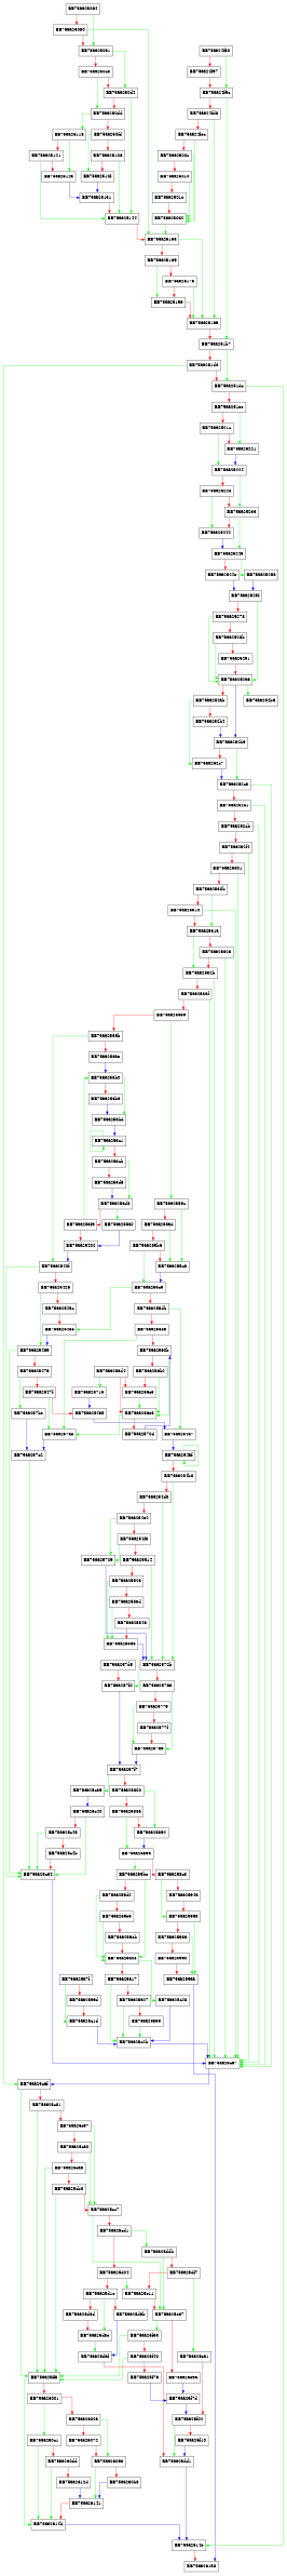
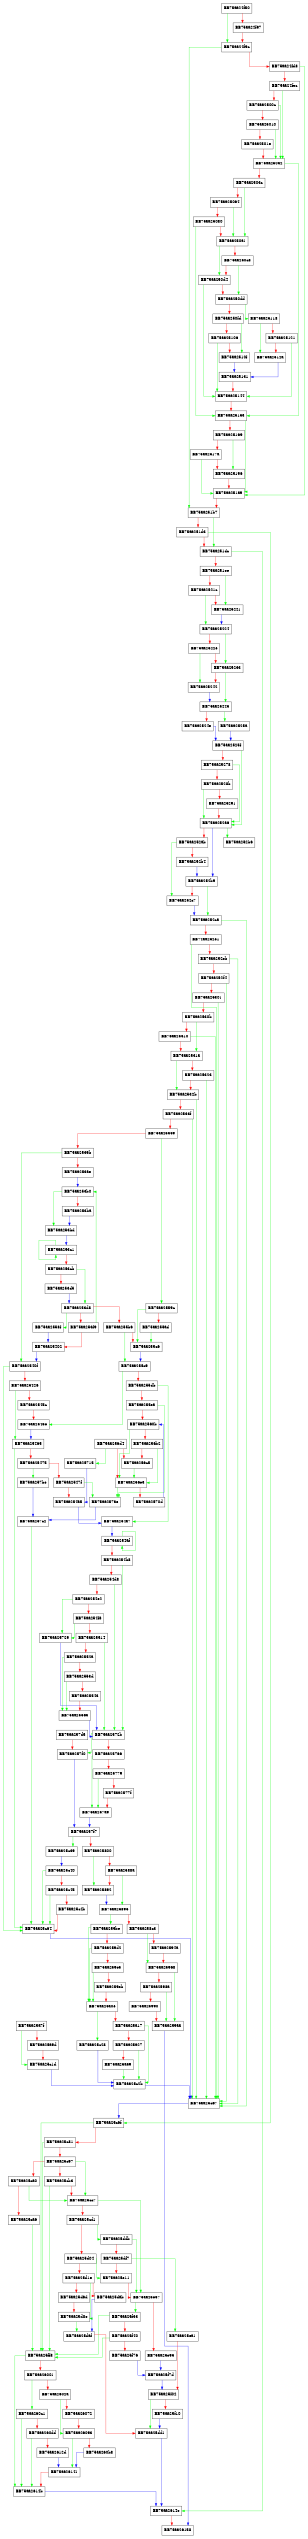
  digraph {
    splines=ortho
    node [shape=box]
    edge [color=red]
    BB75aa24f50
    BB75aa24f9c
    BB75aa24f97
    BB75aa251b7
    BB75aa24fd8
    BB75aa251dc
    BB75aa251d3
    BB75aa251a9
    BB75aa24fec
    BB75aa2614e
    BB75aa251ee
    BB75aa25c6f
    BB75aa25032
    BB75aa2500c
    BB75aa25153
+   BB75aa2503c
    n17 [label=BB75aa25010]
    BB75aa25169
    BB75aa250a1
    BB75aa25064
    BB75aa2501e
    BB75aa25196
    BB75aa2517a
    BB75aa250d4
    BB75aa250c8
    BB75aa25080
    BB75aa250dd
    BB75aa25144
    BB75aa25118
    BB75aa250fd
    BB75aa2512a
    BB75aa25121
    BB75aa2510f
    BB75aa25106
    BB75aa25131
    BB75aa26158
    BB75aa25221
    BB75aa2521c
    BB75aa25ff8
    BB75aa25c81
    BB75aa2614b
    BB75aa26001
    BB75aa25c97
    BB75aa25224
    BB75aa25233
    BB75aa2522e
    BB75aa25242
    BB75aa25245
    BB75aa2525a
    BB75aa2524e
    BB75aa2525f
    BB75aa252a6
    BB75aa25278
    BB75aa252b6
    BB75aa252ab
    BB75aa252b9
    BB75aa2528b
    BB75aa252c7
    BB75aa252b4
    BB75aa25291
    BB75aa252ca
    BB75aa25c67
-   BB75aa252e1
+   BB75aa252e1 [label=BB74aa252e1]
    BB75aa252eb
    BB75aa252f4
    BB75aa25301
    BB75aa2530b
    BB75aa2531a
    n69 [label=BB76aa25310]
    BB75aa2532b
    BB75aa25323
    BB75aa2533f
    BB75aa25359
    BB75aa2559c
    BB75aa2539b
    BB75aa255c6
    BB75aa255ad
    BB75aa2540f
    BB75aa253ae
    BB75aa255c9
    BB75aa255b6
    BB75aa25c64
    BB75aa25426
    BB75aa253b0
    BB75aa25465
    n86 [label=BB75aa2545c]
    BB75aa253bd
    BB75aa253ba
    BB75aa253c1
    BB75aa253cb
    BB75aa253d8
    BB75aa253d5
    BB75aa2558f
    BB75aa253f9
    BB75aa25402
    BB75aa25475
    BB75aa2545e
    BB75aa257be
    BB75aa2547f
    BB75aa257c2
    BB75aa257ae
    BB75aa254a5
    BB75aa254a7
    BB75aa254af
    BB75aa254b8
    BB75aa2572b
    BB75aa254d8
    BB75aa257f0
    BB75aa25766
    BB75aa254e2
    BB75aa257f7
    BB75aa257a9
    BB75aa25779
    BB75aa25729
    BB75aa254f8
    BB75aa25514
    BB75aa2552a
    BB75aa25563
    BB75aa2553d
    BB75aa25543
    BB75aa255db
    BB75aa255ea
    BB75aa2560b
    BB75aa256e3
    BB75aa256b2
    BB75aa2570d
    BB75aa256c5
    BB75aa256d4
    BB75aa25715
    BB75aa25c39
    BB75aa25800
    BB75aa2577f
    BB75aa25c40
    BB75aa25892
    BB75aa2588a
    BB75aa25c45
    BB75aa257d5
    BB75aa25c4b
    BB75aa25895
    BB75aa259be
    BB75aa258c3
    BB75aa25a0e
    BB75aa259d2
    BB75aa25968
    BB75aa2594a
    BB75aa25c28
    BB75aa25a17
    BB75aa259e5
    BB75aa259aa
    BB75aa2598a
    BB75aa25990
    BB75aa25c2b
    BB75aa25a27
    BB75aa259eb
    BB75aa25a59
    BB75aa25c1d
    BB75aa25a7f
    BB75aa25a9d
    BB75aa260c1
    BB75aa2602a
    BB75aa25cc7
    BB75aa25ca0
    BB75aa25e37
    BB75aa25cd1
    BB75aa25ca6
    BB75aa25f33
    BB75aa25e95
    BB75aa25ddb
    BB75aa25d04
    BB75aa25cb3
    BB75aa25f40
    BB75aa25f7d
    BB75aa25df7
    BB75aa25e11
    BB75aa25d1e
    BB75aa25ea1
    BB75aa25d8e
    BB75aa25d6d
    BB75aa25dab
    BB75aa25daf
    BB75aa25dd1
    BB75aa25f02
    BB75aa25f10
    BB75aa25f76
    BB75aa260dd
    BB75aa26093
    BB75aa26072
    BB75aa2612d
    BB75aa26141
    BB75aa260b8
    BB75aa24f50 -> BB75aa24f9c [color=green]
    BB75aa24f50 -> BB75aa24f97
    BB75aa24f9c -> BB75aa251b7 [color=green]
    BB75aa24f9c -> BB75aa24fd8
    BB75aa24f97 -> BB75aa24f9c
    BB75aa251b7 -> BB75aa251dc [color=green]
    BB75aa251b7 -> BB75aa251d3
    BB75aa24fd8 -> BB75aa251a9 [color=green]
    BB75aa24fd8 -> BB75aa24fec
    BB75aa251dc -> BB75aa2614e [color=green]
    BB75aa251dc -> BB75aa251ee
    BB75aa251d3 -> BB75aa251dc
    BB75aa251d3 -> BB75aa25c6f [color=green]
    BB75aa251a9 -> BB75aa251b7
    BB75aa24fec -> BB75aa25032 [color=green]
    BB75aa24fec -> BB75aa2500c
    BB75aa2614e -> BB75aa26158
    BB75aa251ee -> BB75aa25221 [color=green]
    BB75aa251ee -> BB75aa2521c
    BB75aa25c6f -> BB75aa25ff8 [color=green]
    BB75aa25c6f -> BB75aa25c81
    BB75aa25032 -> BB75aa25153 [color=green]
+   BB75aa25032 -> BB75aa2503c
    BB75aa2500c -> BB75aa25032 [color=green]
    BB75aa2500c -> n17
    BB75aa25153 -> BB75aa251a9 [color=green]
    BB75aa25153 -> BB75aa25169
+   BB75aa2503c -> BB75aa250a1 [color=green]
+   BB75aa2503c -> BB75aa25064
    n17 -> BB75aa25032 [color=green]
    n17 -> BB75aa2501e
    BB75aa25169 -> BB75aa25196 [color=green]
    BB75aa25169 -> BB75aa2517a
    BB75aa250a1 -> BB75aa250d4 [color=green]
    BB75aa250a1 -> BB75aa250c8
    BB75aa25064 -> BB75aa250a1 [color=green]
    BB75aa25064 -> BB75aa25080
    BB75aa2501e -> BB75aa25032
    BB75aa25196 -> BB75aa251a9
    BB75aa2517a -> BB75aa251a9 [color=green]
    BB75aa2517a -> BB75aa25196
    BB75aa250d4 -> BB75aa250dd
    BB75aa250d4 -> BB75aa25144 [color=green]
    BB75aa250c8 -> BB75aa250d4
    BB75aa250c8 -> BB75aa250dd [color=green]
    BB75aa25080 -> BB75aa25153 [color=green]
    BB75aa25080 -> BB75aa250a1
    BB75aa250dd -> BB75aa25118 [color=green]
    BB75aa250dd -> BB75aa250fd
    BB75aa25144 -> BB75aa25153
    BB75aa25118 -> BB75aa2512a [color=green]
    BB75aa25118 -> BB75aa25121
    BB75aa250fd -> BB75aa2510f [color=green]
    BB75aa250fd -> BB75aa25106
    BB75aa2512a -> BB75aa25131 [color=blue]
    BB75aa25121 -> BB75aa25144 [color=green]
    BB75aa25121 -> BB75aa2512a
    BB75aa2510f -> BB75aa25131 [color=blue]
    BB75aa25106 -> BB75aa25144 [color=green]
    BB75aa25106 -> BB75aa2510f
    BB75aa25131 -> BB75aa25144
    BB75aa25221 -> BB75aa25224 [color=blue]
    BB75aa2521c -> BB75aa25221
    BB75aa2521c -> BB75aa25224 [color=green]
    BB75aa25ff8 -> BB75aa2614b [color=green]
    BB75aa25ff8 -> BB75aa26001
    BB75aa25c81 -> BB75aa25ff8 [color=green]
    BB75aa25c81 -> BB75aa25c97
    BB75aa2614b -> BB75aa2614e [color=blue]
    BB75aa26001 -> BB75aa260c1 [color=green]
    BB75aa26001 -> BB75aa2602a
    BB75aa25c97 -> BB75aa25cc7 [color=green]
    BB75aa25c97 -> BB75aa25ca0
    BB75aa25224 -> BB75aa25233 [color=green]
    BB75aa25224 -> BB75aa2522e
    BB75aa25233 -> BB75aa25242
    BB75aa25233 -> BB75aa25245 [color=green]
    BB75aa2522e -> BB75aa25233
    BB75aa2522e -> BB75aa25242 [color=green]
    BB75aa25242 -> BB75aa25245 [color=blue]
    BB75aa25245 -> BB75aa2525a [color=green]
    BB75aa25245 -> BB75aa2524e
    BB75aa2525a -> BB75aa2525f [color=blue]
    BB75aa2524e -> BB75aa2525f [color=blue]
    BB75aa2525f -> BB75aa252a6 [color=green]
    BB75aa2525f -> BB75aa25278
    BB75aa252a6 -> BB75aa252b6 [color=green]
    BB75aa252a6 -> BB75aa252ab
    BB75aa252a6 -> BB75aa252b9 [color=blue]
    BB75aa25278 -> BB75aa252a6 [color=green]
    BB75aa25278 -> BB75aa2528b
    BB75aa252ab -> BB75aa252c7 [color=green]
    BB75aa252ab -> BB75aa252b4
    BB75aa252b9 -> BB75aa252c7
    BB75aa252b9 -> BB75aa252ca [color=green]
    BB75aa2528b -> BB75aa252a6 [color=green]
    BB75aa2528b -> BB75aa25291
    BB75aa252c7 -> BB75aa252ca [color=blue]
    BB75aa252b4 -> BB75aa252b9 [color=blue]
    BB75aa25291 -> BB75aa252a6
    BB75aa252ca -> BB75aa25c67 [color=green]
    BB75aa252ca -> BB75aa252e1
    BB75aa25c67 -> BB75aa25c6f [color=blue]
    BB75aa252e1 -> BB75aa25c67 [color=green]
    BB75aa252e1 -> BB75aa252eb
    BB75aa252eb -> BB75aa25c67 [color=green]
    BB75aa252eb -> BB75aa252f4
    BB75aa252f4 -> BB75aa25c67 [color=green]
    BB75aa252f4 -> BB75aa25301
    BB75aa25301 -> BB75aa25c67 [color=green]
    BB75aa25301 -> BB75aa2530b
    BB75aa2530b -> BB75aa2531a [color=green]
    BB75aa2530b -> n69
    BB75aa2531a -> BB75aa2532b [color=green]
    BB75aa2531a -> BB75aa25323
    n69 -> BB75aa25c67 [color=green]
    n69 -> BB75aa2531a
    BB75aa2532b -> BB75aa25c67 [color=green]
    BB75aa2532b -> BB75aa2533f
    BB75aa25323 -> BB75aa25c67 [color=green]
    BB75aa25323 -> BB75aa2532b
    BB75aa2533f -> BB75aa25c67 [color=green]
    BB75aa2533f -> BB75aa25359
    BB75aa25359 -> BB75aa2559c [color=green]
    BB75aa25359 -> BB75aa2539b
    BB75aa2559c -> BB75aa255c6 [color=green]
    BB75aa2559c -> BB75aa255ad
    BB75aa2539b -> BB75aa2540f [color=green]
    BB75aa2539b -> BB75aa253ae
    BB75aa255c6 -> BB75aa255c9 [color=blue]
    BB75aa255ad -> BB75aa255c6 [color=green]
-   BB75aa255ad -> BB75aa255b6
+   BB75aa253d8 -> BB75aa255b6
    BB75aa2540f -> BB75aa25c64 [color=green]
    BB75aa2540f -> BB75aa25426
    BB75aa253ae -> BB75aa253b0 [color=blue]
    BB75aa255c9 -> BB75aa2545e [color=green]
    BB75aa255c9 -> BB75aa255db
    BB75aa255b6 -> BB75aa255c6
    BB75aa255b6 -> BB75aa255c9 [color=green]
    BB75aa25c64 -> BB75aa25c67 [color=blue]
    BB75aa25426 -> BB75aa25465 [color=green]
    BB75aa25426 -> n86
    BB75aa253b0 -> BB75aa253bd [color=green]
    BB75aa253b0 -> BB75aa253ba
    BB75aa25465 -> BB75aa25c64 [color=green]
    BB75aa25465 -> BB75aa25475
    n86 -> BB75aa2545e
    BB75aa253bd -> BB75aa253c1 [color=blue]
    BB75aa253ba -> BB75aa253bd [color=blue]
    BB75aa253c1 -> BB75aa253c1 [color=green]
    BB75aa253c1 -> BB75aa253cb
    BB75aa253cb -> BB75aa253d8 [color=green]
    BB75aa253cb -> BB75aa253d5
    BB75aa253d8 -> BB75aa2558f [color=green]
    BB75aa253d8 -> BB75aa253f9
    BB75aa253d5 -> BB75aa253d8 [color=blue]
    BB75aa2558f -> BB75aa25402 [color=blue]
    BB75aa253f9 -> BB75aa253b0 [color=green]
    BB75aa253f9 -> BB75aa25402
    BB75aa25402 -> BB75aa2540f [color=blue]
    BB75aa25475 -> BB75aa257be [color=green]
    BB75aa25475 -> BB75aa2547f
    BB75aa2545e -> BB75aa25465 [color=blue]
    BB75aa257be -> BB75aa257c2 [color=blue]
    BB75aa2547f -> BB75aa257ae [color=green]
    BB75aa2547f -> BB75aa254a5
    BB75aa257c2 -> BB75aa25c64 [color=green]
    BB75aa257ae -> BB75aa257c2 [color=blue]
    BB75aa254a5 -> BB75aa254a7 [color=blue]
    BB75aa254a7 -> BB75aa254af [color=blue]
    BB75aa254af -> BB75aa254af [color=green]
    BB75aa254af -> BB75aa254b8
    BB75aa254b8 -> BB75aa2572b [color=green]
    BB75aa254b8 -> BB75aa254d8
    BB75aa2572b -> BB75aa257f0 [color=green]
    BB75aa2572b -> BB75aa25766
    BB75aa254d8 -> BB75aa2572b [color=green]
    BB75aa254d8 -> BB75aa254e2
    BB75aa257f0 -> BB75aa257f7 [color=blue]
    BB75aa25766 -> BB75aa257a9 [color=green]
    BB75aa25766 -> BB75aa25779
    BB75aa254e2 -> BB75aa25729 [color=green]
    BB75aa254e2 -> BB75aa254f8
    BB75aa257f7 -> BB75aa25c39 [color=green]
    BB75aa257f7 -> BB75aa25800
    BB75aa257a9 -> BB75aa257f7 [color=blue]
    BB75aa25779 -> BB75aa257a9 [color=green]
    BB75aa25779 -> BB75aa2577f
    BB75aa25729 -> BB75aa2572b [color=blue]
    BB75aa254f8 -> BB75aa25729 [color=green]
    BB75aa254f8 -> BB75aa25514
    BB75aa25514 -> BB75aa2572b [color=green]
    BB75aa25514 -> BB75aa2552a
    BB75aa2552a -> BB75aa25563 [color=green]
    BB75aa2552a -> BB75aa2553d
    BB75aa25563 -> BB75aa2572b [color=blue]
    BB75aa2553d -> BB75aa25563 [color=green]
    BB75aa2553d -> BB75aa25543
    BB75aa25543 -> BB75aa25563
    BB75aa255db -> BB75aa254a7 [color=green]
    BB75aa255db -> BB75aa255ea
    BB75aa255ea -> BB75aa257ae [color=green]
    BB75aa255ea -> BB75aa2560b
    BB75aa2560b -> BB75aa256e3 [color=green]
    BB75aa2560b -> BB75aa256b2
    BB75aa256e3 -> BB75aa257ae [color=green]
    BB75aa256e3 -> BB75aa2570d
    BB75aa256b2 -> BB75aa256e3 [color=green]
    BB75aa256b2 -> BB75aa256c5
    BB75aa2570d -> BB75aa2560b [color=blue]
    BB75aa256c5 -> BB75aa256e3 [color=green]
    BB75aa256d4 -> BB75aa256e3
    BB75aa256d4 -> BB75aa256c5
    BB75aa256d4 -> BB75aa25715 [color=green]
    BB75aa25715 -> BB75aa254a5 [color=blue]
    BB75aa25c39 -> BB75aa25c40 [color=blue]
    BB75aa25800 -> BB75aa25892 [color=green]
    BB75aa25800 -> BB75aa2588a
    BB75aa2577f -> BB75aa257a9
    BB75aa25c40 -> BB75aa25c64 [color=green]
    BB75aa25c40 -> BB75aa25c45
    BB75aa25892 -> BB75aa25895 [color=blue]
    BB75aa2588a -> BB75aa25892
    BB75aa2588a -> BB75aa25895 [color=green]
    BB75aa25c45 -> BB75aa25c64 [color=green]
    BB75aa25c45 -> BB75aa25c4b
    BB75aa257d5 -> BB75aa257f0
    BB75aa25c4b -> BB75aa25c64
    BB75aa25895 -> BB75aa259be [color=green]
    BB75aa25895 -> BB75aa258c3
    BB75aa259be -> BB75aa25a0e [color=green]
    BB75aa259be -> BB75aa259d2
    BB75aa258c3 -> BB75aa25968 [color=green]
    BB75aa258c3 -> BB75aa2594a
    BB75aa25a0e -> BB75aa25c28 [color=green]
    BB75aa25a0e -> BB75aa25a17
    BB75aa259d2 -> BB75aa25a0e [color=green]
    BB75aa259d2 -> BB75aa259e5
    BB75aa25968 -> BB75aa259aa [color=green]
    BB75aa25968 -> BB75aa2598a
    BB75aa2594a -> BB75aa25968
    BB75aa25c28 -> BB75aa25c2b [color=blue]
    BB75aa25a17 -> BB75aa25c2b [color=green]
    BB75aa25a17 -> BB75aa25a27
    BB75aa259e5 -> BB75aa25a0e [color=green]
    BB75aa259e5 -> BB75aa259eb
    BB75aa259aa -> BB75aa26158 [color=blue]
    BB75aa2598a -> BB75aa259aa [color=green]
    BB75aa2598a -> BB75aa25990
    BB75aa25990 -> BB75aa259aa
    BB75aa25c2b -> BB75aa25c67 [color=blue]
    BB75aa25a27 -> BB75aa25c2b [color=green]
    BB75aa25a27 -> BB75aa25a59
    BB75aa259eb -> BB75aa25a0e
    BB75aa25a59 -> BB75aa25c2b [color=green]
    BB75aa25c1d -> BB75aa25c2b [color=blue]
    BB75aa25a7f -> BB75aa25c1d [color=green]
    BB75aa25a7f -> BB75aa25a9d
    BB75aa25a9d -> BB75aa25c1d
    BB75aa260c1 -> BB75aa2614b [color=green]
    BB75aa260c1 -> BB75aa260dd
    BB75aa2602a -> BB75aa26093 [color=green]
    BB75aa2602a -> BB75aa26072
    BB75aa25cc7 -> BB75aa25e37 [color=green]
    BB75aa25cc7 -> BB75aa25cd1
    BB75aa25ca0 -> BB75aa25cc7 [color=green]
    BB75aa25ca0 -> BB75aa25ca6
    BB75aa25e37 -> BB75aa25f33 [color=green]
    BB75aa25e37 -> BB75aa25e95
    BB75aa25cd1 -> BB75aa25ddb [color=green]
    BB75aa25cd1 -> BB75aa25d04
    BB75aa25ca6 -> BB75aa25ff8 [color=green]
-   BB75aa25ca6 -> BB75aa25cb3
+   BB75aa25c97 -> BB75aa25cb3
    BB75aa25f33 -> BB75aa25ff8 [color=green]
    BB75aa25f33 -> BB75aa25f40
    BB75aa25e95 -> BB75aa25f7d [color=blue]
    BB75aa25ddb -> BB75aa25e37 [color=green]
    BB75aa25ddb -> BB75aa25df7
    BB75aa25d04 -> BB75aa25e11 [color=green]
    BB75aa25d04 -> BB75aa25d1e
    BB75aa25cb3 -> BB75aa25ff8 [color=green]
    BB75aa25cb3 -> BB75aa25cc7
    BB75aa25f40 -> BB75aa25ff8 [color=green]
    BB75aa25f40 -> BB75aa25f76
    BB75aa25f7d -> BB75aa25f02 [color=blue]
    BB75aa25df7 -> BB75aa25e11
    BB75aa25df7 -> BB75aa25ea1 [color=green]
    BB75aa25e11 -> BB75aa25e37
    BB75aa25d1e -> BB75aa25d8e [color=green]
    BB75aa25d1e -> BB75aa25d6d
    BB75aa25d1e -> BB75aa25dab
    BB75aa25ea1 -> BB75aa25f02
    BB75aa25d8e -> BB75aa25daf [color=green]
    BB75aa25d6d -> BB75aa25d8e
    BB75aa25dab -> BB75aa25daf [color=blue]
    BB75aa25daf -> BB75aa25dd1
    BB75aa25dd1 -> BB75aa2614e [color=blue]
    BB75aa25f02 -> BB75aa25dd1 [color=green]
    BB75aa25f02 -> BB75aa25f10
    BB75aa25f10 -> BB75aa25dd1 [color=blue]
    BB75aa25f76 -> BB75aa25f7d [color=blue]
    BB75aa260dd -> BB75aa2614b [color=green]
    BB75aa260dd -> BB75aa2612d
    BB75aa26093 -> BB75aa26141 [color=green]
    BB75aa26093 -> BB75aa260b8
    BB75aa26072 -> BB75aa26093
    BB75aa2612d -> BB75aa26141 [color=blue]
    BB75aa26141 -> BB75aa2614b
    BB75aa260b8 -> BB75aa26141 [color=blue]
  }
